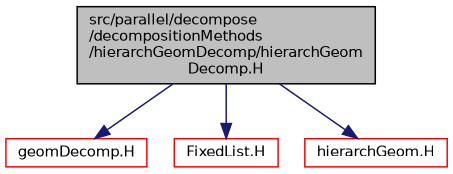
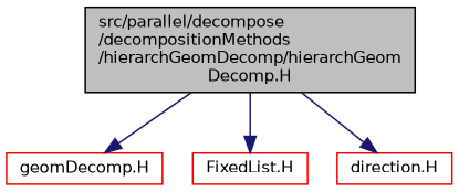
  digraph {
    node [color=red fontname=Helvetica fontsize=10 shape=record]
    edge [color=midnightblue fontname=Helvetica fontsize=10 labelfontname=Helvetica labelfontsize=10 style=solid]
    n1 [color=black fillcolor=grey75 fontcolor=black height=0.2 label="src/parallel/decompose\l/decompositionMethods\l/hierarchGeomDecomp/hierarchGeom\lDecomp.H" style=filled width=0.4]
    n2 [height=0.2 label="geomDecomp.H" width=0.4]
    n3 [height=0.2 label="FixedList.H" width=0.4]
-   n4 [height=0.2 label="hierarchGeom.H" width=0.4]
+   n4 [height=0.2 label="direction.H" width=0.4]
    n1 -> n2
    n1 -> n3
    n1 -> n4
  }
